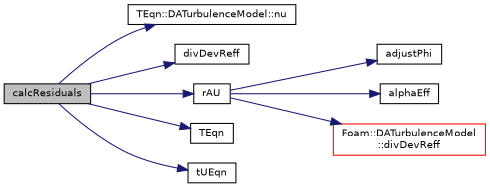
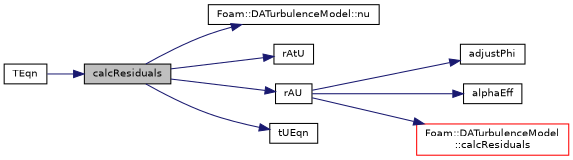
  digraph {
    rankdir=LR
    node [color=black fontname=Helvetica fontsize=10 shape=record]
    edge [color=midnightblue fontname=Helvetica fontsize=10 labelfontname=Helvetica labelfontsize=10 style=solid]
    n1 [fillcolor=grey75 fontcolor=black height=0.2 label=calcResiduals style=filled width=0.4]
-   n2 [height=0.2 label="TEqn::DATurbulenceModel::nu" width=0.4]
-   n3 [height=0.2 label=divDevReff width=0.4]
+   n2 [height=0.2 label="Foam::DATurbulenceModel::nu" width=0.4]
+   n3 [height=0.2 label=rAtU width=0.4]
    n4 [height=0.2 label=rAU width=0.4]
    n5 [height=0.2 label=TEqn width=0.4]
    n6 [height=0.2 label=tUEqn width=0.4]
    n7 [height=0.2 label=adjustPhi width=0.4]
    n8 [height=0.2 label=alphaEff width=0.4]
-   n9 [color=red height=0.2 label="Foam::DATurbulenceModel\l::divDevReff" width=0.4]
+   n9 [color=red height=0.2 label="Foam::DATurbulenceModel\l::calcResiduals" width=0.4]
    n1 -> n2
    n1 -> n3
    n1 -> n4
-   n1 -> n5
+   n5 -> n1
    n1 -> n6
    n4 -> n7
    n4 -> n8
    n4 -> n9
  }
